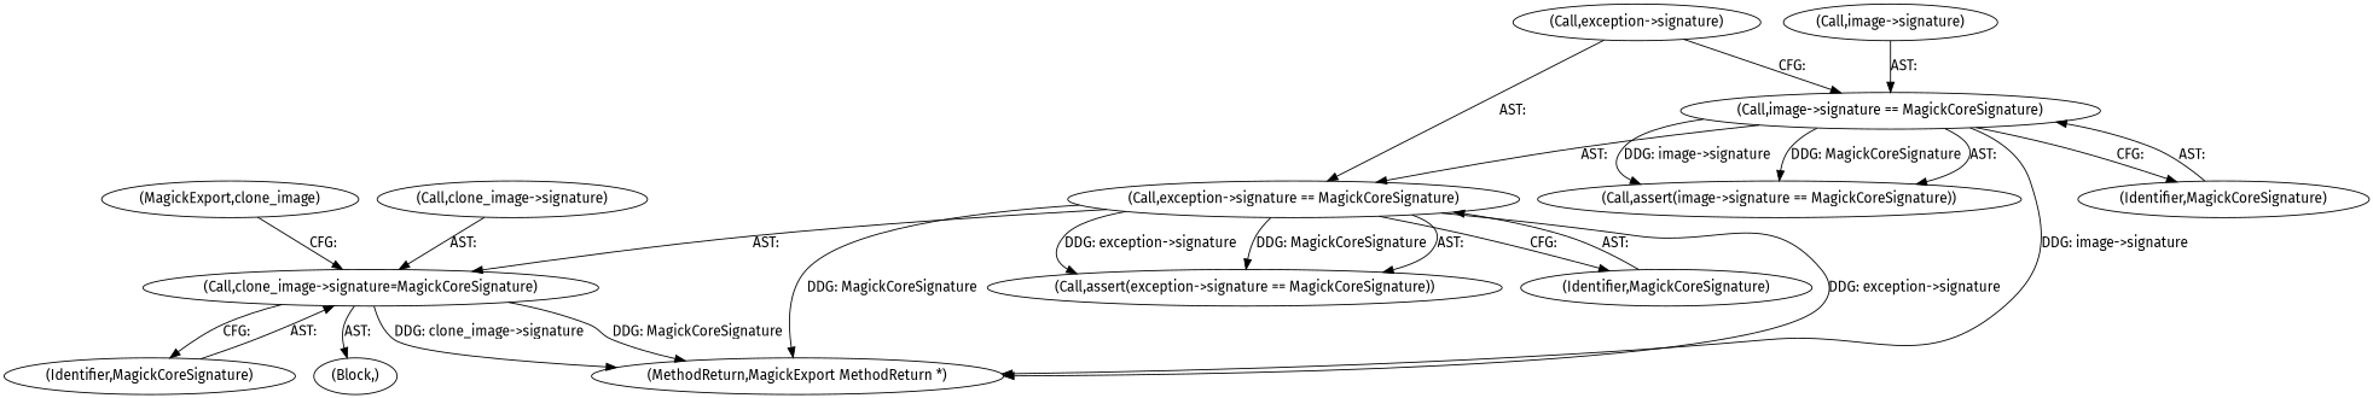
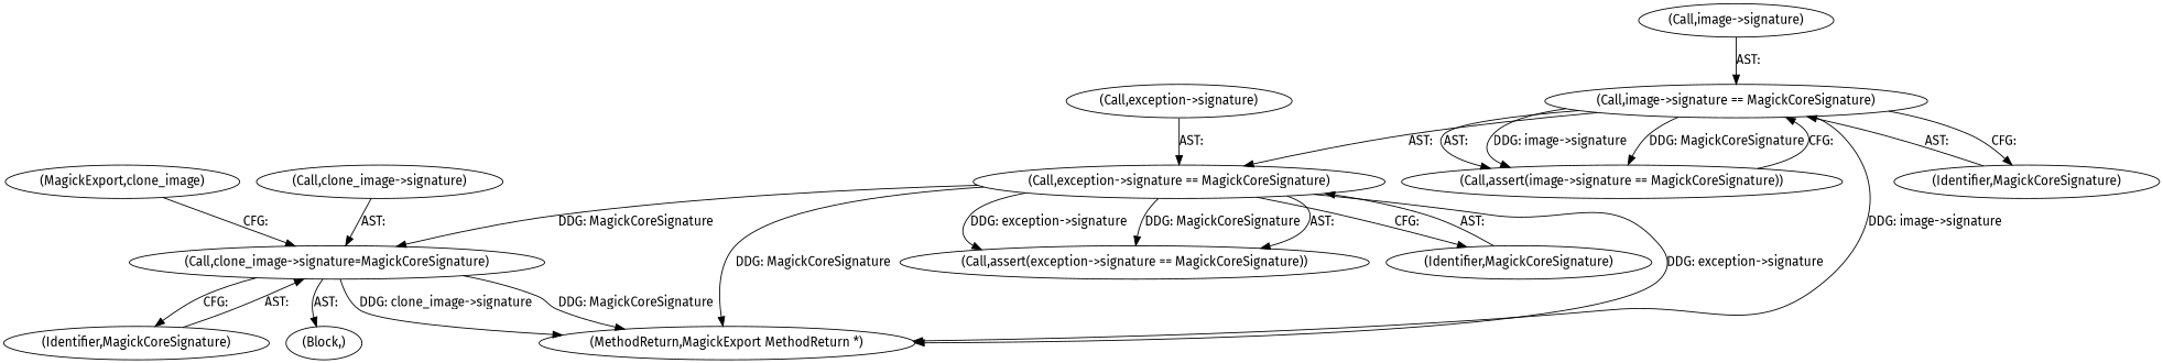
  digraph {
    fontname="Fira Sans"
    node [fontname="Fira Sans"]
    edge [fontname="Fira Sans"]
    n1 [label="(Call,clone_image->signature=MagickCoreSignature)"]
    n2 [label="(MethodReturn,MagickExport MethodReturn *)"]
    n3 [label="(Identifier,MagickCoreSignature)"]
    n4 [label="(Block,)"]
    n5 [label="(Call,exception->signature == MagickCoreSignature)"]
    n6 [label="(Call,assert(exception->signature == MagickCoreSignature))"]
    n7 [label="(Identifier,MagickCoreSignature)"]
    n8 [label="(Call,image->signature == MagickCoreSignature)"]
    n9 [label="(Call,assert(image->signature == MagickCoreSignature))"]
    n10 [label="(Identifier,MagickCoreSignature)"]
    n11 [label="(MagickExport,clone_image)"]
    n12 [label="(Call,clone_image->signature)"]
    n13 [label="(Call,image->signature)"]
    n14 [label="(Call,exception->signature)"]
    n1 -> n2 [label="DDG: MagickCoreSignature"]
    n1 -> n2 [label="DDG: clone_image->signature"]
    n1 -> n3 [label="CFG: "]
    n1 -> n4 [label="AST: "]
    n3 -> n1 [label="AST: "]
-   n5 -> n1 [label="AST: "]
+   n5 -> n1 [label="DDG: MagickCoreSignature"]
    n5 -> n2 [label="DDG: MagickCoreSignature"]
    n5 -> n2 [label="DDG: exception->signature"]
    n5 -> n6 [label="AST: "]
    n5 -> n6 [label="DDG: exception->signature"]
    n5 -> n6 [label="DDG: MagickCoreSignature"]
    n5 -> n7 [label="CFG: "]
    n7 -> n5 [label="AST: "]
    n8 -> n2 [label="DDG: image->signature"]
    n8 -> n5 [label="AST: "]
    n8 -> n9 [label="AST: "]
    n8 -> n9 [label="DDG: image->signature"]
    n8 -> n9 [label="DDG: MagickCoreSignature"]
    n8 -> n10 [label="CFG: "]
-   n14 -> n8 [label="CFG: "]
+   n9 -> n8 [label="CFG: "]
    n10 -> n8 [label="AST: "]
    n11 -> n1 [label="CFG: "]
    n12 -> n1 [label="AST: "]
    n13 -> n8 [label="AST: "]
    n14 -> n5 [label="AST: "]
  }
